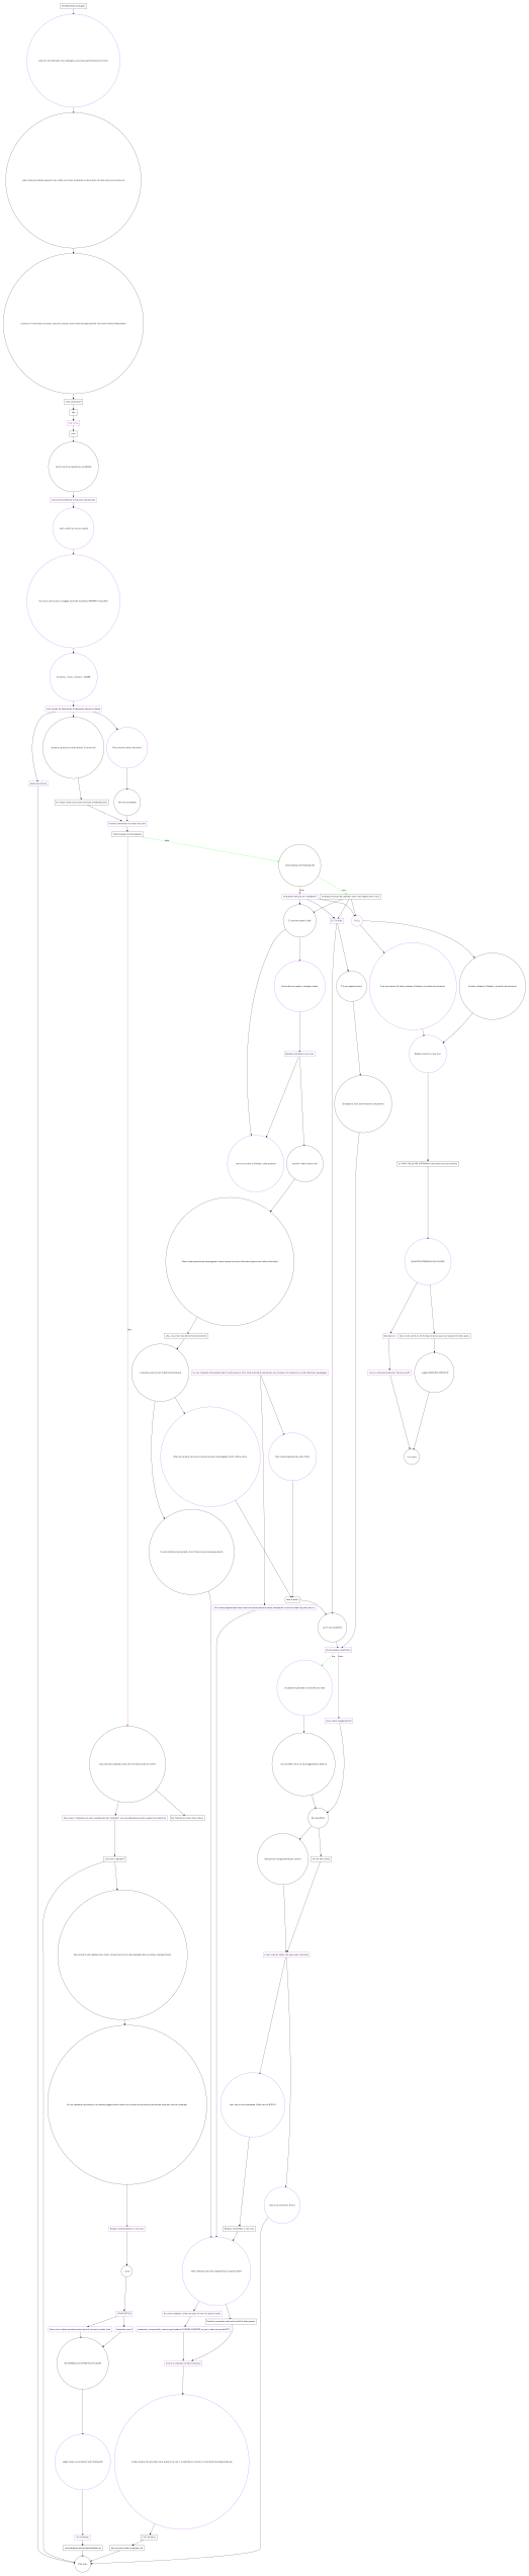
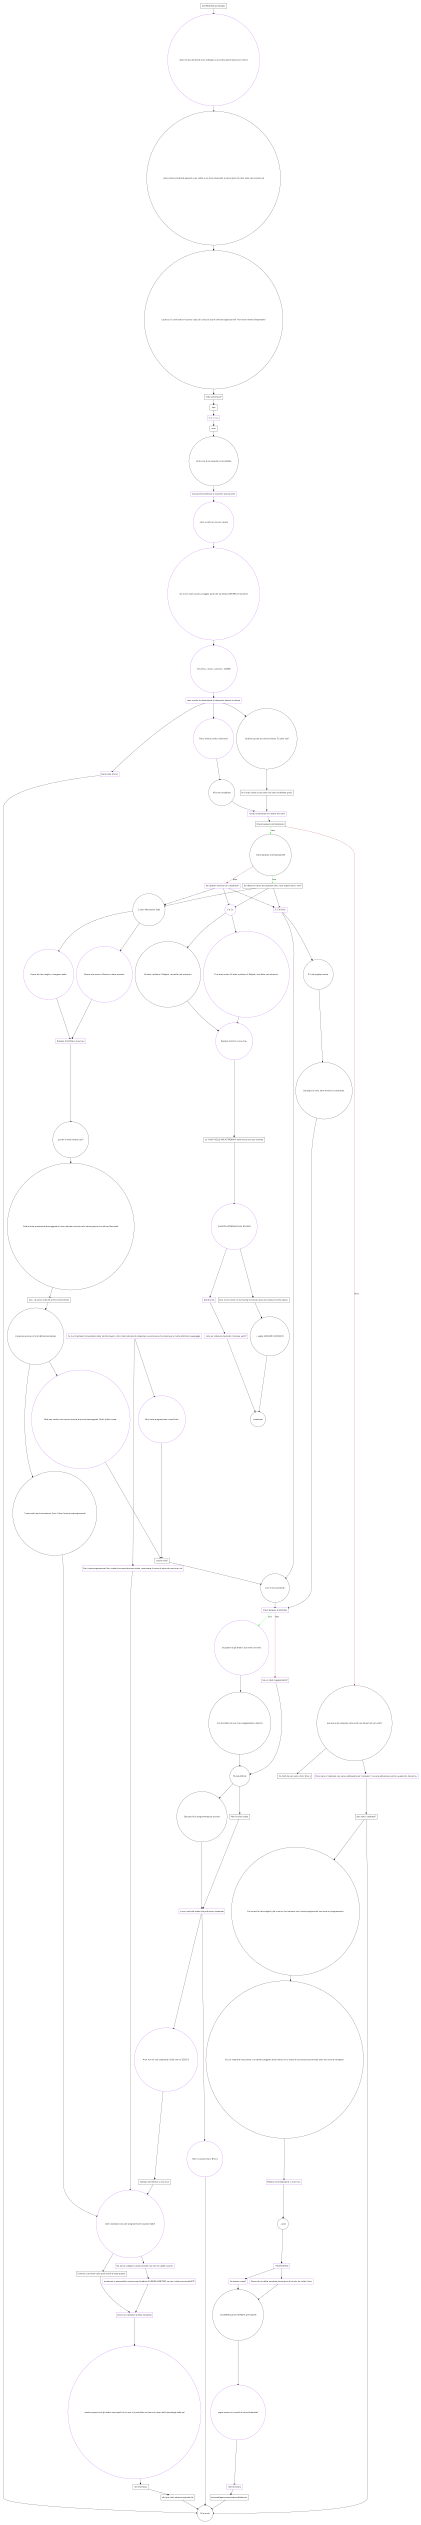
  digraph {
    fontname=Nunito
    node [color=black fontname=Nunito shape=circle]
    edge [arrowhead=tee fontname=Nunito]
    "AmirRank3Convo2 begins." [shape=box]
    n2 [color=purple label="allora ho una domanda ma è collegata a una storia quindi allaccia le cinture"]
    n3 [label="allora stavo prendendo appunti su un codice a cui stavo lavorando su alcuni pezzi di carta sulla mia scrivania ok"]
    n4 [label="e quincy si è avvicinato e ha preso i pezzi di carta per usarli come bersaglio perché \"non erano niente d'importante\""]
    n5 [label="\"solo sciocchezze\"" shape=box]
    n6 [label=tipo shape=box]
    n7 [color=purple label="m a c o s a" shape=box]
    n8 [label=ccccc shape=box]
    n9 [label="poi ha riso di me quando ero arrabbiato"]
    n10 [color=purple label="ecco perché preferisco le macchine alle persone" shape=box]
    n11 [color=purple label="...beh, a parte te, sei uno a posto"]
    n12 [color=purple label="ma tu non conti, passi la maggior parte del tuo tempo DENTRO le macchine"]
    n13 [color=purple label="che prima... erano... persone... VABBÈ"]
    n14 [color=purple label="uhm. merda. ho dimenticato la domanda. dammi un attimo" shape=box]
    n15 [label="Sto bene, grazie per averlo chiesto. Tu come stai?"]
    n16 [color=purple label="Porca miseria, amico. Stai bene?"]
    n17 [color=purple label="Santo cielo. [Fine.]" shape=box]
    n18 [label="oh sì oops ciaooo scusa come stai sono arrabbiato grazie" shape=box]
    n19 [label="NO sono arrabbiato"]
    "Chat ends."
    n21 [color=purple label="ricordo la domanda che volevo fare però" shape=box]
    n22 [label="Check boolean AmirCephalon1" shape=box]
    n23 [label="Check boolean AmirCephalon3b"]
    n24 [label="puoi avere dei computer come amici nel futuro? dei veri amici?"]
    n25 [label="hai detto che alcuni dei cephalon sono i tuoi migliori amici, vero?" shape=box]
    n26 [color=purple label="hai qualche amicizia con i celphalon?" shape=box]
    n27 [label="No. Fatti dei veri amici, Amir. [Fine.]" shape=box]
    n28 [color=purple label="Più o meno. I Cephalon non sono esattamente dei \"computer\", ma sono abbastanza simili a quello che intendi tu." shape=box]
    n29 [color=purple label="Sì. C'è Ordis." shape=box]
    n30 [label="Ci sono Necraloid e Otak"]
    n31 [color=purple label="C'è Cy."]
    n32 [label="cosa sono i cephalon?" shape=box]
    n33 [label="Lui è il mio assistente."]
    n34 [label="È il mio migliore amico."]
    n35 [color=purple label="Danno una mano su Deimos e dove possono."]
    n36 [color=purple label="Fanno del loro meglio, ci tengono molto."]
    n37 [label="Mi aiuta a pilotare il Railjack, una delle mie astronavi."]
    n38 [color=purple label="È un buon amico. Mi aiuta a pilotare il Railjack, una delle mie astronavi."]
    n39 [label="Dei cervelli di vetro digitali, più o meno. Una persona che è stata spogliata del suo corpo e riprogrammata."]
    n40 [color=purple label="Check boolean AmirOrdis1" shape=box]
    n41 [label="Sorveglia la nave, tiene d'occhio la situazione."]
    n42 [color=purple label="Boolean AmirOtak is now true." shape=box]
    n43 [color=purple label="Boolean AmirCy is now true."]
    n44 [label="Era un metodo di esecuzione e un destino peggiore della morte, ma si tratta di una persona preservata come una sorta di computer."]
    n45 [color=purple label="oh giusto hai già detto il suo nome una volta"]
    n46 [color=purple label="hai un robot maggiordomo?!" shape=box]
    n47 [label="perché li metti insieme così?"]
    n48 [label="lol \"UNA\" DELLE MIE ASTRONAVI come fosse una cosa normale" shape=box]
    n49 [color=purple label="Boolean AmirCephalon1 is now true." shape=box]
    n50 [label="non hai detto che era il tuo maggiordomo robot lol"]
    n51 [label="fih-GAAATAA"]
    n52 [label="Otak è stato gravemente danneggiato e hanno dovuto caricarlo nello stesso guscio che utilizza Necraloid."]
    n53 [color=purple label="QUANTE ASTRONAVI HAI SCUSA?!"]
    n54 [label="....wow"]
    n55 [label="Non ha altra scelta." shape=box]
    n56 [label="Solo perché è programmato per esserlo."]
    n57 [label="ahia... ok, preso nota del primo inconveniente" shape=box]
    n58 [color=purple label="Solo due lol" shape=box]
    n59 [label="Due, ma ho anche un Archwing che posso usare per spostarmi nello spazio." shape=box]
    n60 [color=purple label="è FANTASTICO" shape=box]
    n61 [color=purple label="sì ma è solo del codice che può essere sistemato" shape=box]
    n62 [label="ci possono essere errori di deframmentazione"]
    n63 [color=purple label="come un milionario bastardo \"solo due yacht\"" shape=box]
    n64 [label="... voglio GIOCARCI ANCHE IO"]
    n65 [color=purple label="Penso che tu abbia sorvolato alcune parti di ciò che ho scritto, Amir." shape=box]
    n66 [color=purple label="Fantastico, come?" shape=box]
    n67 [color=purple label="Non ce la posso fare. [Fine.]"]
    n68 [color=purple label="Amir, non mi stai ascoltando. Ordis non ha SCELTA."]
    n69 [color=purple label="Otak non sembra non essersi accorto di essere danneggiato. Ordis, d'altro canto..."]
    n70 [label="Ci sono molti più inconvenienti, Amir. Come l'essere preprogrammati."]
    n71 [label=comunque]
    n72 [label="UN CERVELLO DI VETRO FLUTTUANTE"]
    n73 [label="Boolean AmirOrdis1 is now true." shape=box]
    n74 [label="cosa fa ordis?" shape=box]
    n75 [color=purple label="tutti i cephalon sono pre-programmati in questo modo?"]
    n76 [color=purple label="voglio essere un cervello di vetro fluttuante!!"]
    n77 [color=purple label="No, alcuni scelgono i propri precetti, ma non hai capito il punto." shape=box]
    n78 [label="Continui a sorvolare sulle parti orribili di tutto questo." shape=box]
    n79 [color=purple label="+20 Chemistry" shape=box]
    n80 [color=purple label="sentimenti e immortalità e niente corpi fastidiosi E LIBERO ARBITRIO se non è stato sovrascritto?!?!?!" shape=box]
    n81 [color=purple label="essere un cephalon sembra fantastico" shape=box]
    n82 [color=purple label="Cy è un Cephalon Comandante della Vecchia Guerra. Gli è stato ordinato di completare una missione che implicava la morte dell'intero equipaggio." shape=box]
    n83 [color=purple label="Ma è stato programmato, come Ordis."]
    n84 [color=purple label="Ma è stato programmato. Non credo che avesse davvero scelta, nonostante il senso di colpa che porta con sé." shape=box]
    n85 [label=tornosubitoporcamiseriadevoriflettercisu shape=box]
    n86 [color=purple label="sembra proprio che gli orokin siano quelli di cui non ci si può fidare se hanno in mano della tecnologia tutto qui"]
    n87 [label="+20 Chemistry" shape=box]
    n88 [label="altri pro nella colonna cephalon lol" shape=box]
    "AmirRank3Convo2 begins." -> n2
    n2 -> n3
    n3 -> n4 [arrowhead=diamond]
    n4 -> n5 [arrowhead=diamond]
    n5 -> n6 [arrowhead=diamond]
    n6 -> n7 [arrowhead=diamond]
    n7 -> n8 [arrowhead=normal]
    n8 -> n9 [arrowhead=normal]
    n9 -> n10 [arrowhead=normal]
    n10 -> n11 [arrowhead=diamond]
    n11 -> n12 [arrowhead=normal]
    n12 -> n13 [arrowhead=diamond]
    n13 -> n14 [arrowhead=diamond]
    n14 -> n15 [arrowhead=diamond]
    n14 -> n16 [arrowhead=diamond]
    n14 -> n17
    n15 -> n18 [arrowhead=normal]
    n16 -> n19
    n17 -> "Chat ends."
    n18 -> n21 [arrowhead=normal]
    n19 -> n21
    n21 -> n22 [arrowhead=normal]
    n22 -> n23 [arrowhead=normal color=green label=false]
    n22 -> n24 [arrowhead=normal color=brown label=false]
    n23 -> n25 [color=green label=true]
    n23 -> n26 [arrowhead=normal color=brown label=false]
    n24 -> n27
    n24 -> n28 [arrowhead=diamond]
    n25 -> n29
    n25 -> n30
    n25 -> n31
    n26 -> n29 [arrowhead=diamond]
    n26 -> n30 [arrowhead=diamond]
    n26 -> n31
    n28 -> n32 [arrowhead=normal]
    n29 -> n33
    n29 -> n34 [arrowhead=diamond]
    n30 -> n35 [arrowhead=normal]
    n30 -> n36
    n31 -> n37 [arrowhead=normal]
    n31 -> n38 [arrowhead=normal]
    n32 -> "Chat ends."
    n32 -> n39 [arrowhead=diamond]
    n33 -> n40
    n34 -> n41 [arrowhead=normal]
-   n42 -> n35 [arrowhead=diamond]
+   n35 -> n42 [arrowhead=diamond]
    n36 -> n42
    n37 -> n43 [arrowhead=diamond]
    n38 -> n43
    n39 -> n44 [arrowhead=diamond]
    n40 -> n45 [arrowhead=normal color=green label=true]
    n40 -> n46 [arrowhead=diamond color=brown label=false]
    n41 -> n40
    n42 -> n47
    n43 -> n48 [arrowhead=diamond]
    n44 -> n49
    n45 -> n50 [arrowhead=normal]
    n46 -> n51 [arrowhead=diamond]
    n47 -> n52 [arrowhead=diamond]
    n48 -> n53
    n49 -> n54 [arrowhead=diamond]
    n50 -> n51
    n51 -> n55 [arrowhead=normal]
    n51 -> n56 [arrowhead=normal]
    n52 -> n57
    n53 -> n58 [arrowhead=normal]
    n53 -> n59 [arrowhead=diamond]
    n54 -> n60 [arrowhead=diamond]
    n55 -> n61 [arrowhead=normal]
    n56 -> n61 [arrowhead=diamond]
    n57 -> n62 [arrowhead=diamond]
    n58 -> n63 [arrowhead=normal]
    n59 -> n64 [arrowhead=diamond]
    n60 -> n65 [arrowhead=normal]
    n60 -> n66 [arrowhead=diamond]
    n61 -> n67 [arrowhead=normal]
    n61 -> n68
    n62 -> n69 [arrowhead=normal]
    n62 -> n70 [arrowhead=normal]
    n63 -> n71 [arrowhead=normal]
    n64 -> n71
    n65 -> n72
    n66 -> n72 [arrowhead=diamond]
    n67 -> "Chat ends." [arrowhead=diamond]
    n68 -> n73 [arrowhead=diamond]
    n69 -> n74
    n70 -> n75
    n72 -> n76
    n73 -> n75 [arrowhead=normal]
    n74 -> n33
    n75 -> n77 [arrowhead=normal]
    n75 -> n78
    n76 -> n79
    n77 -> n80 [arrowhead=normal]
    n78 -> n81 [arrowhead=normal]
    n79 -> n85 [arrowhead=diamond]
    n80 -> n81 [arrowhead=normal]
    n81 -> n86 [arrowhead=diamond]
    n82 -> n83
    n82 -> n84 [arrowhead=diamond]
    n83 -> n74
    n84 -> n75
    n85 -> "Chat ends."
    n86 -> n87 [arrowhead=diamond]
    n87 -> n88 [arrowhead=diamond]
    n88 -> "Chat ends." [arrowhead=normal]
  }
